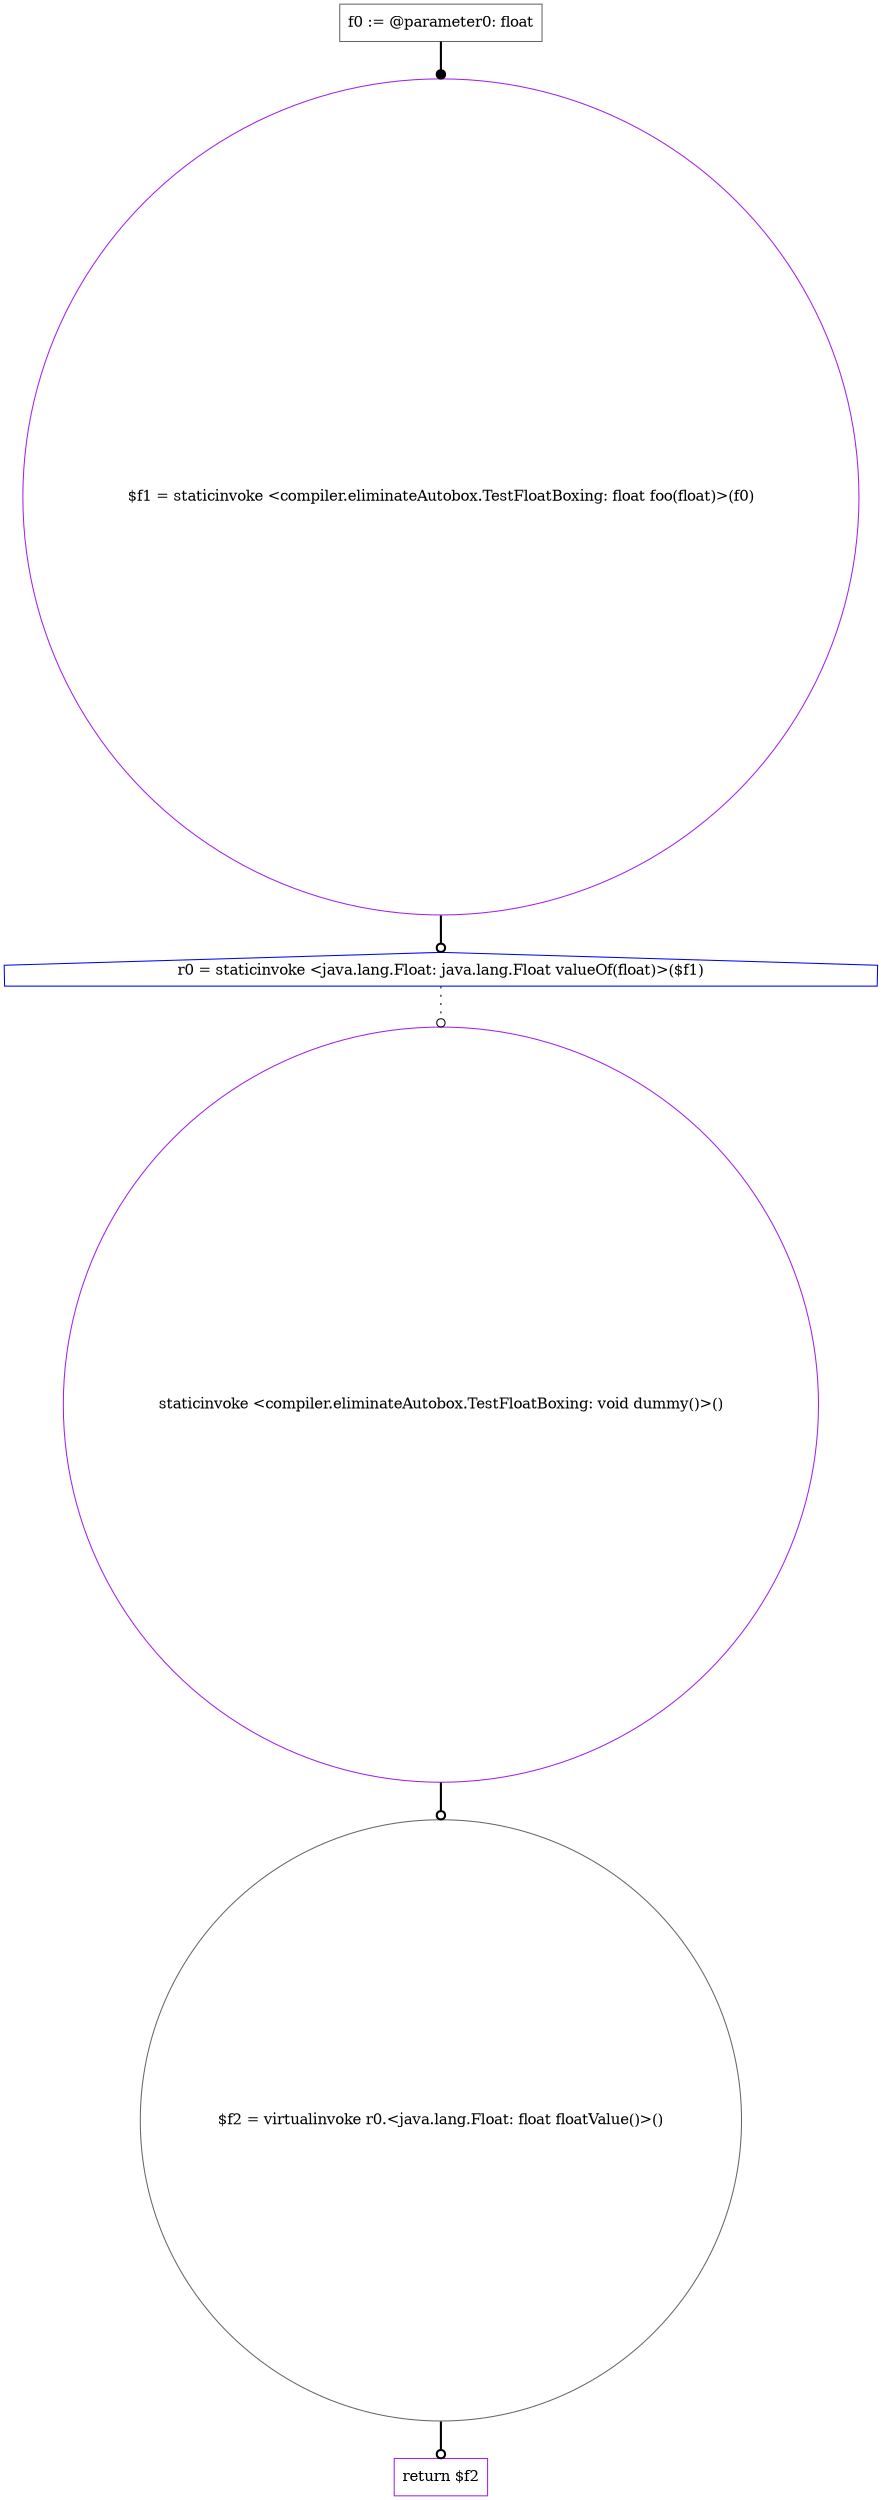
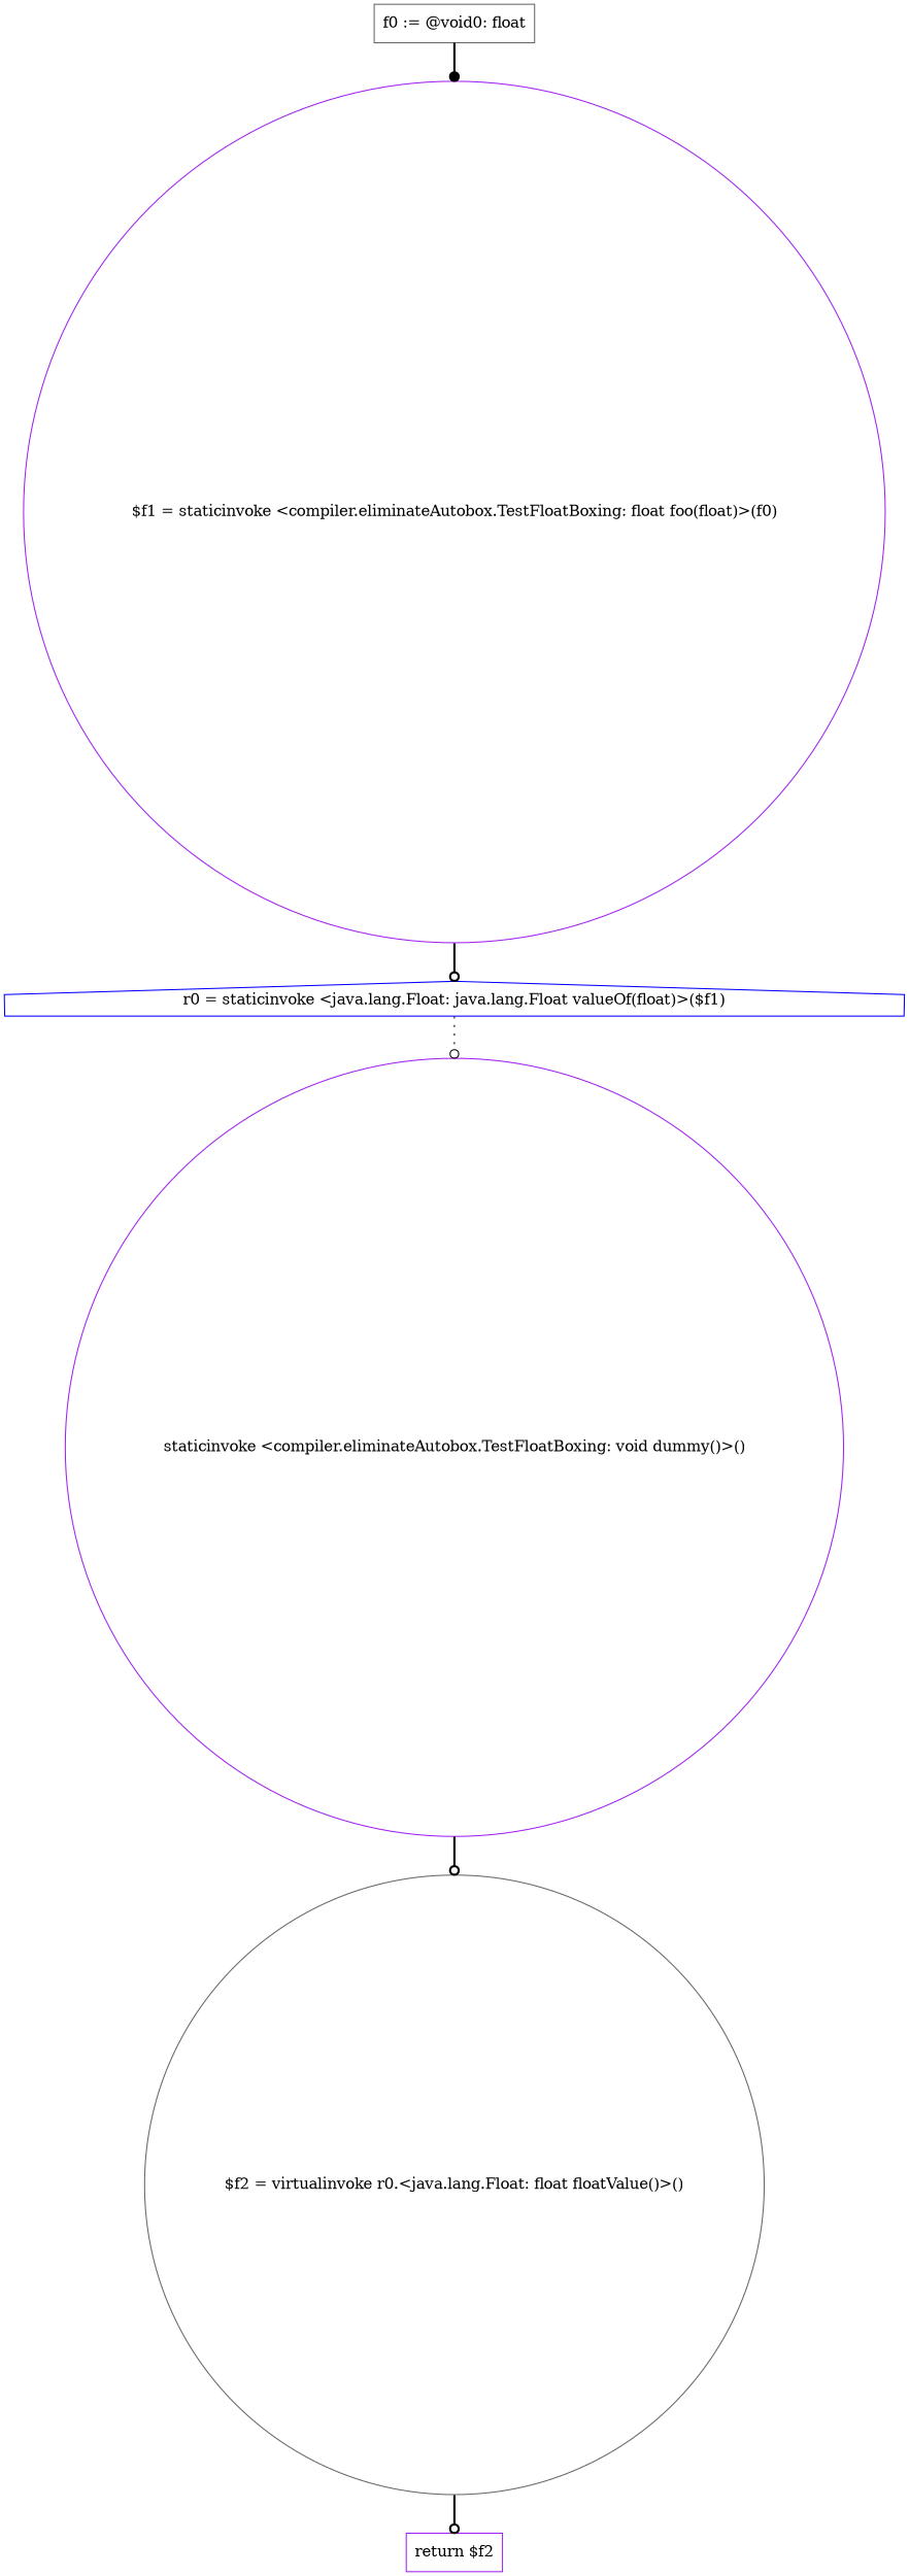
  digraph {
    node [color=purple shape=circle]
    edge [style=bold arrowhead=odot]
-   "f0 := @parameter0: float" [color=gray40 shape=box]
+   "f0 := @parameter0: float" [color=gray40 shape=box label="f0 := @void0: float"]
    "$f1 = staticinvoke <compiler.eliminateAutobox.TestFloatBoxing: float foo(float)>(f0)"
    "r0 = staticinvoke <java.lang.Float: java.lang.Float valueOf(float)>($f1)" [color=blue shape=house]
    "staticinvoke <compiler.eliminateAutobox.TestFloatBoxing: void dummy()>()"
    "$f2 = virtualinvoke r0.<java.lang.Float: float floatValue()>()" [color=gray40]
    "return $f2" [shape=box]
    "f0 := @parameter0: float" -> "$f1 = staticinvoke <compiler.eliminateAutobox.TestFloatBoxing: float foo(float)>(f0)" [arrowhead=dot]
    "$f1 = staticinvoke <compiler.eliminateAutobox.TestFloatBoxing: float foo(float)>(f0)" -> "r0 = staticinvoke <java.lang.Float: java.lang.Float valueOf(float)>($f1)"
    "r0 = staticinvoke <java.lang.Float: java.lang.Float valueOf(float)>($f1)" -> "staticinvoke <compiler.eliminateAutobox.TestFloatBoxing: void dummy()>()" [style=dotted]
    "staticinvoke <compiler.eliminateAutobox.TestFloatBoxing: void dummy()>()" -> "$f2 = virtualinvoke r0.<java.lang.Float: float floatValue()>()"
    "$f2 = virtualinvoke r0.<java.lang.Float: float floatValue()>()" -> "return $f2"
  }
